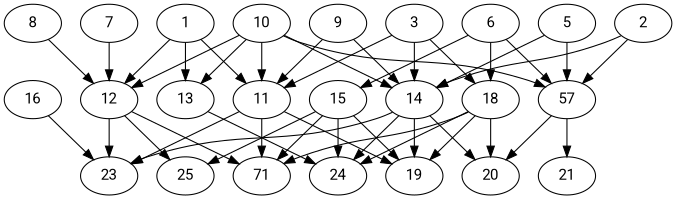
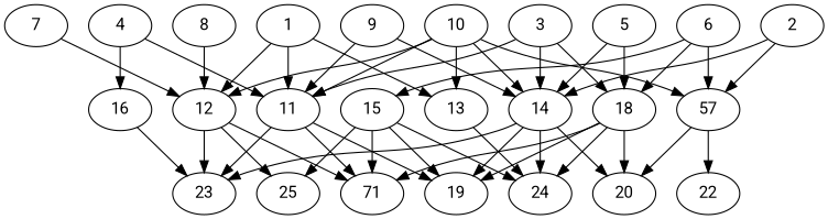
  digraph {
    fontname=Roboto
    node [alpha=0.04 fontname=Roboto]
    edge [fontname=Roboto]
    1 [alpha=0.17 expect_size=18634671634761383936]
    11 [expect_size=134294878899696320]
    12 [alpha=0.08 expect_size=1037292098912518144000]
    13 [alpha=0.09 expect_size=11463648926600466]
    19 [alpha=0.08 expect_size=798615764058641280]
    n6 [alpha=0.14 expect_size=32556860603826036 label=71]
    23 [alpha=0.01 expect_size=517049419018856320]
    25 [alpha=0.08 expect_size=8145369350433884]
    24 [alpha=0.19 expect_size=87627490234728448000]
    2 [alpha=0.14 expect_size=9416267492666092]
    n11 [alpha=0.14 expect_size=24737943826069676 label=57]
    14 [alpha=0.09 expect_size=26344708754049304]
    20 [alpha=0.02 expect_size=581542159786704896000]
-   22 [alpha=0.11 expect_size=65604408367360368 label=21]
+   22 [alpha=0.11 expect_size=65604408367360368]
    3 [alpha=0.11 expect_size=548224305322786816000]
    18 [alpha=0.05 expect_size=36839471335874756608]
+   4 [alpha=0.01 expect_size=2656123692013298]
    16 [alpha=0.18 expect_size=441943462600954085376]
    5 [expect_size=17088012344938982]
    6 [alpha=0.17 expect_size=1216089771608273408]
    15 [expect_size=774635749860081280]
    7 [alpha=0.15 expect_size=39606162206363496]
    8 [alpha=0.15 expect_size=1558895779539673344]
    9 [alpha=0.01 expect_size=250679719486442962944]
    10 [alpha=0.11 expect_size=799624494491823]
    1 -> 11
    1 -> 12
    1 -> 13
    11 -> 19
    11 -> n6
    11 -> 23
    12 -> n6
    12 -> 23
    12 -> 25
    13 -> 24
    2 -> n11
    2 -> 14
    n11 -> 20
    n11 -> 22
    14 -> 19
    14 -> 23
    14 -> 24
    14 -> 20
    3 -> 11
    3 -> 14
    3 -> 18
    18 -> 19
    18 -> n6
    18 -> 24
    18 -> 20
+   4 -> 11
+   4 -> 16
    16 -> 23
    5 -> 14
-   5 -> n11
+   5 -> 18
    6 -> n11
    6 -> 18
    6 -> 15
    15 -> 19
    15 -> n6
    15 -> 25
    15 -> 24
    7 -> 12
    8 -> 12
    9 -> 11
    9 -> 14
    10 -> 11
    10 -> 12
    10 -> 13
    10 -> n11
    10 -> 14
  }
